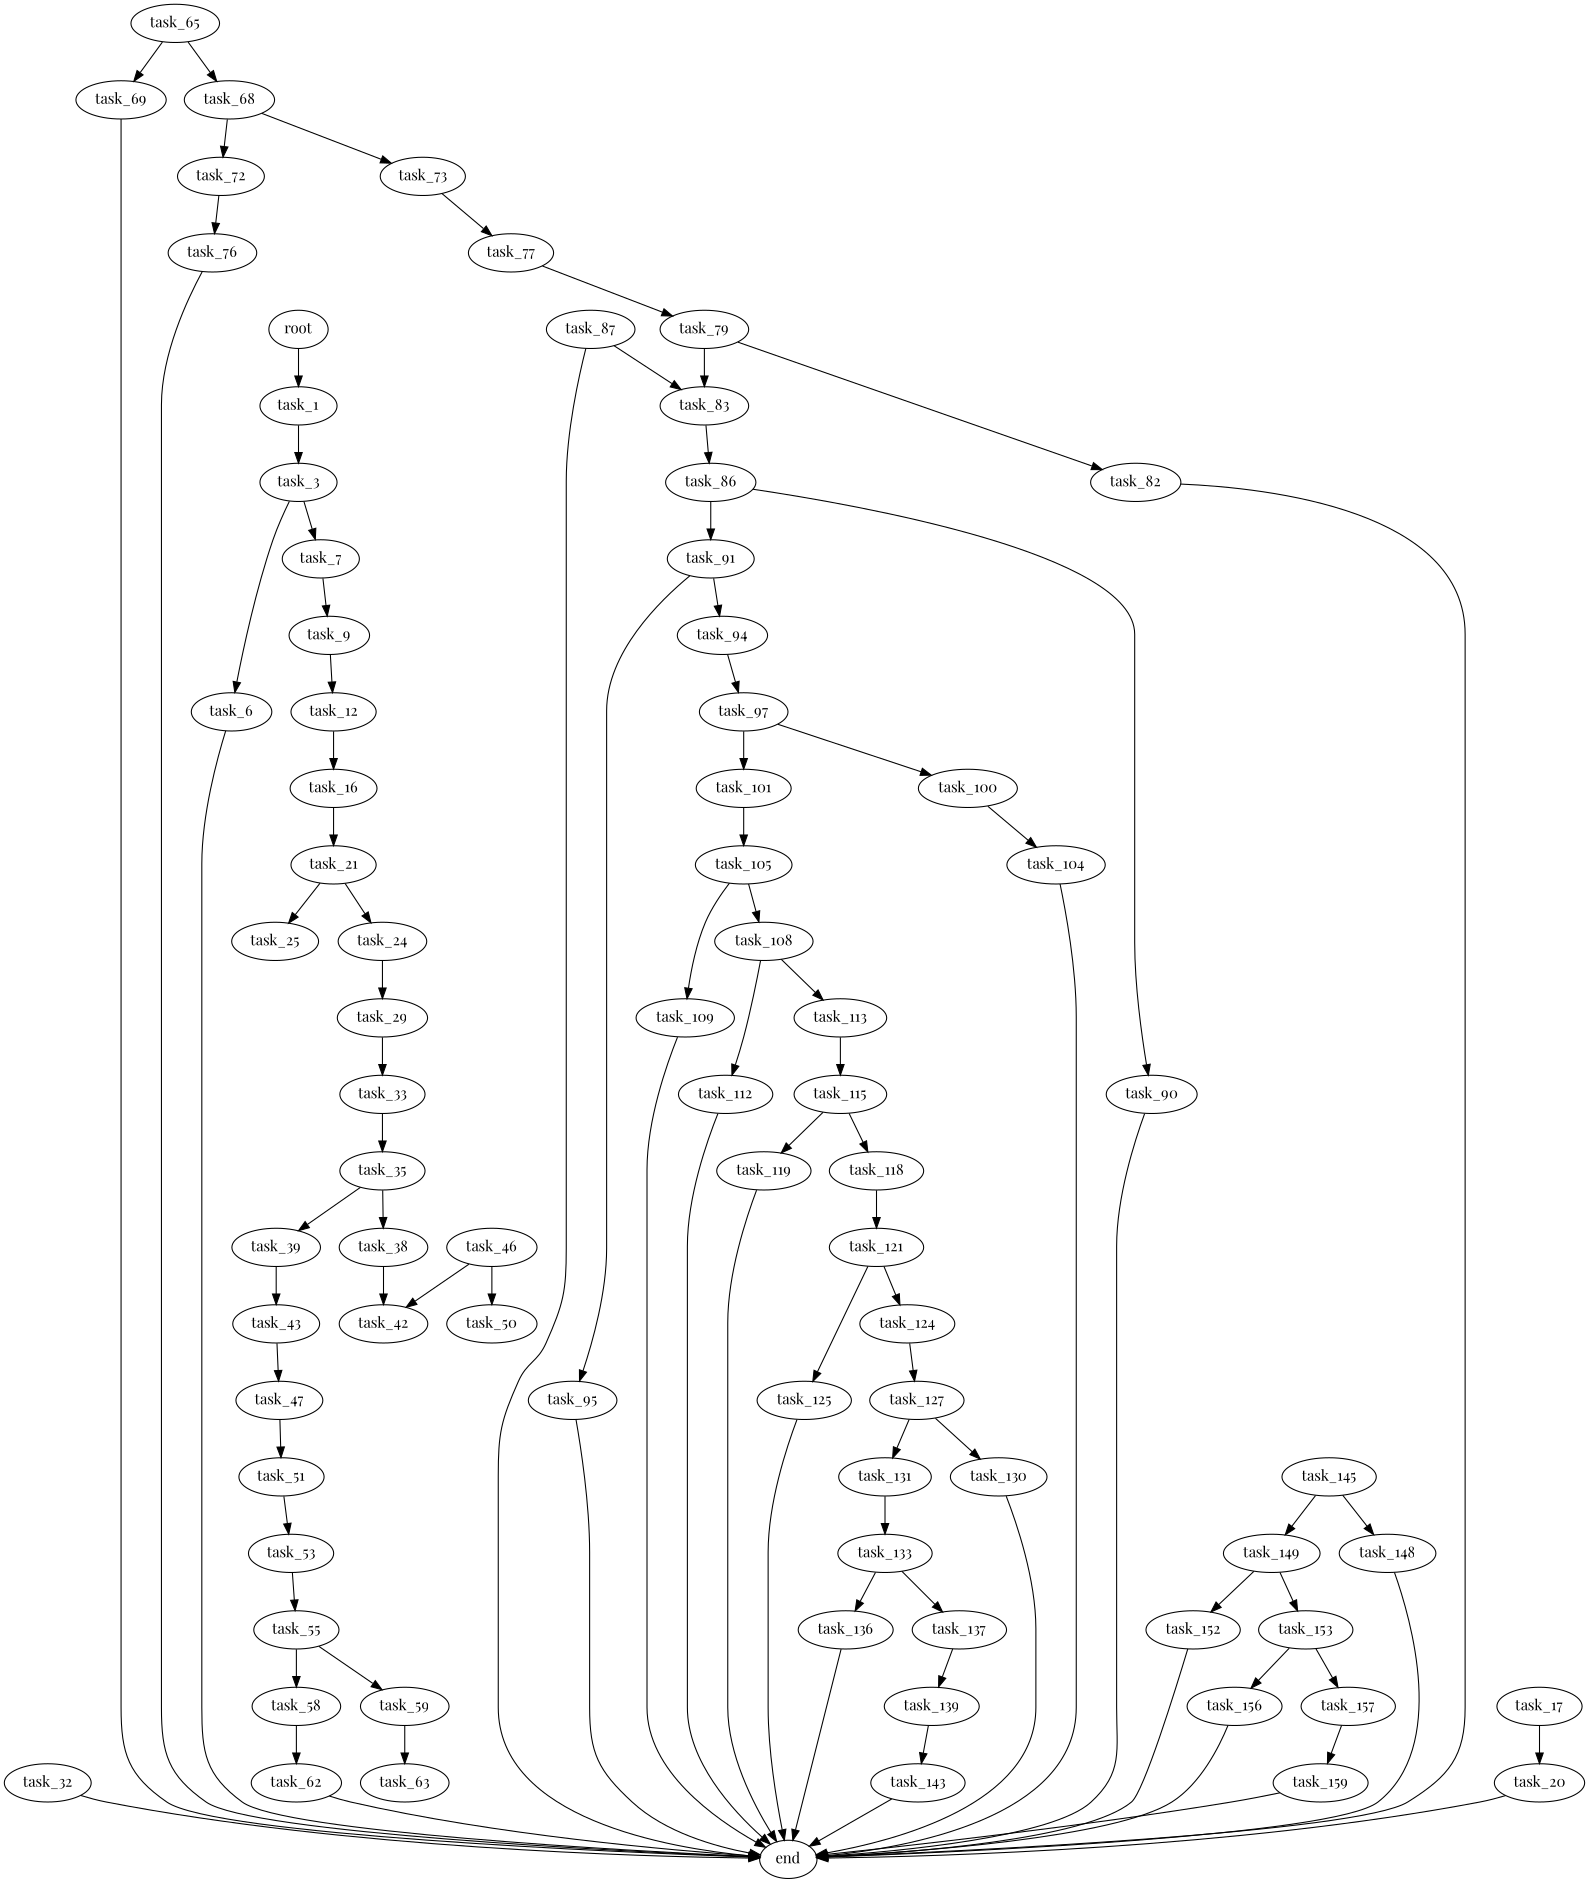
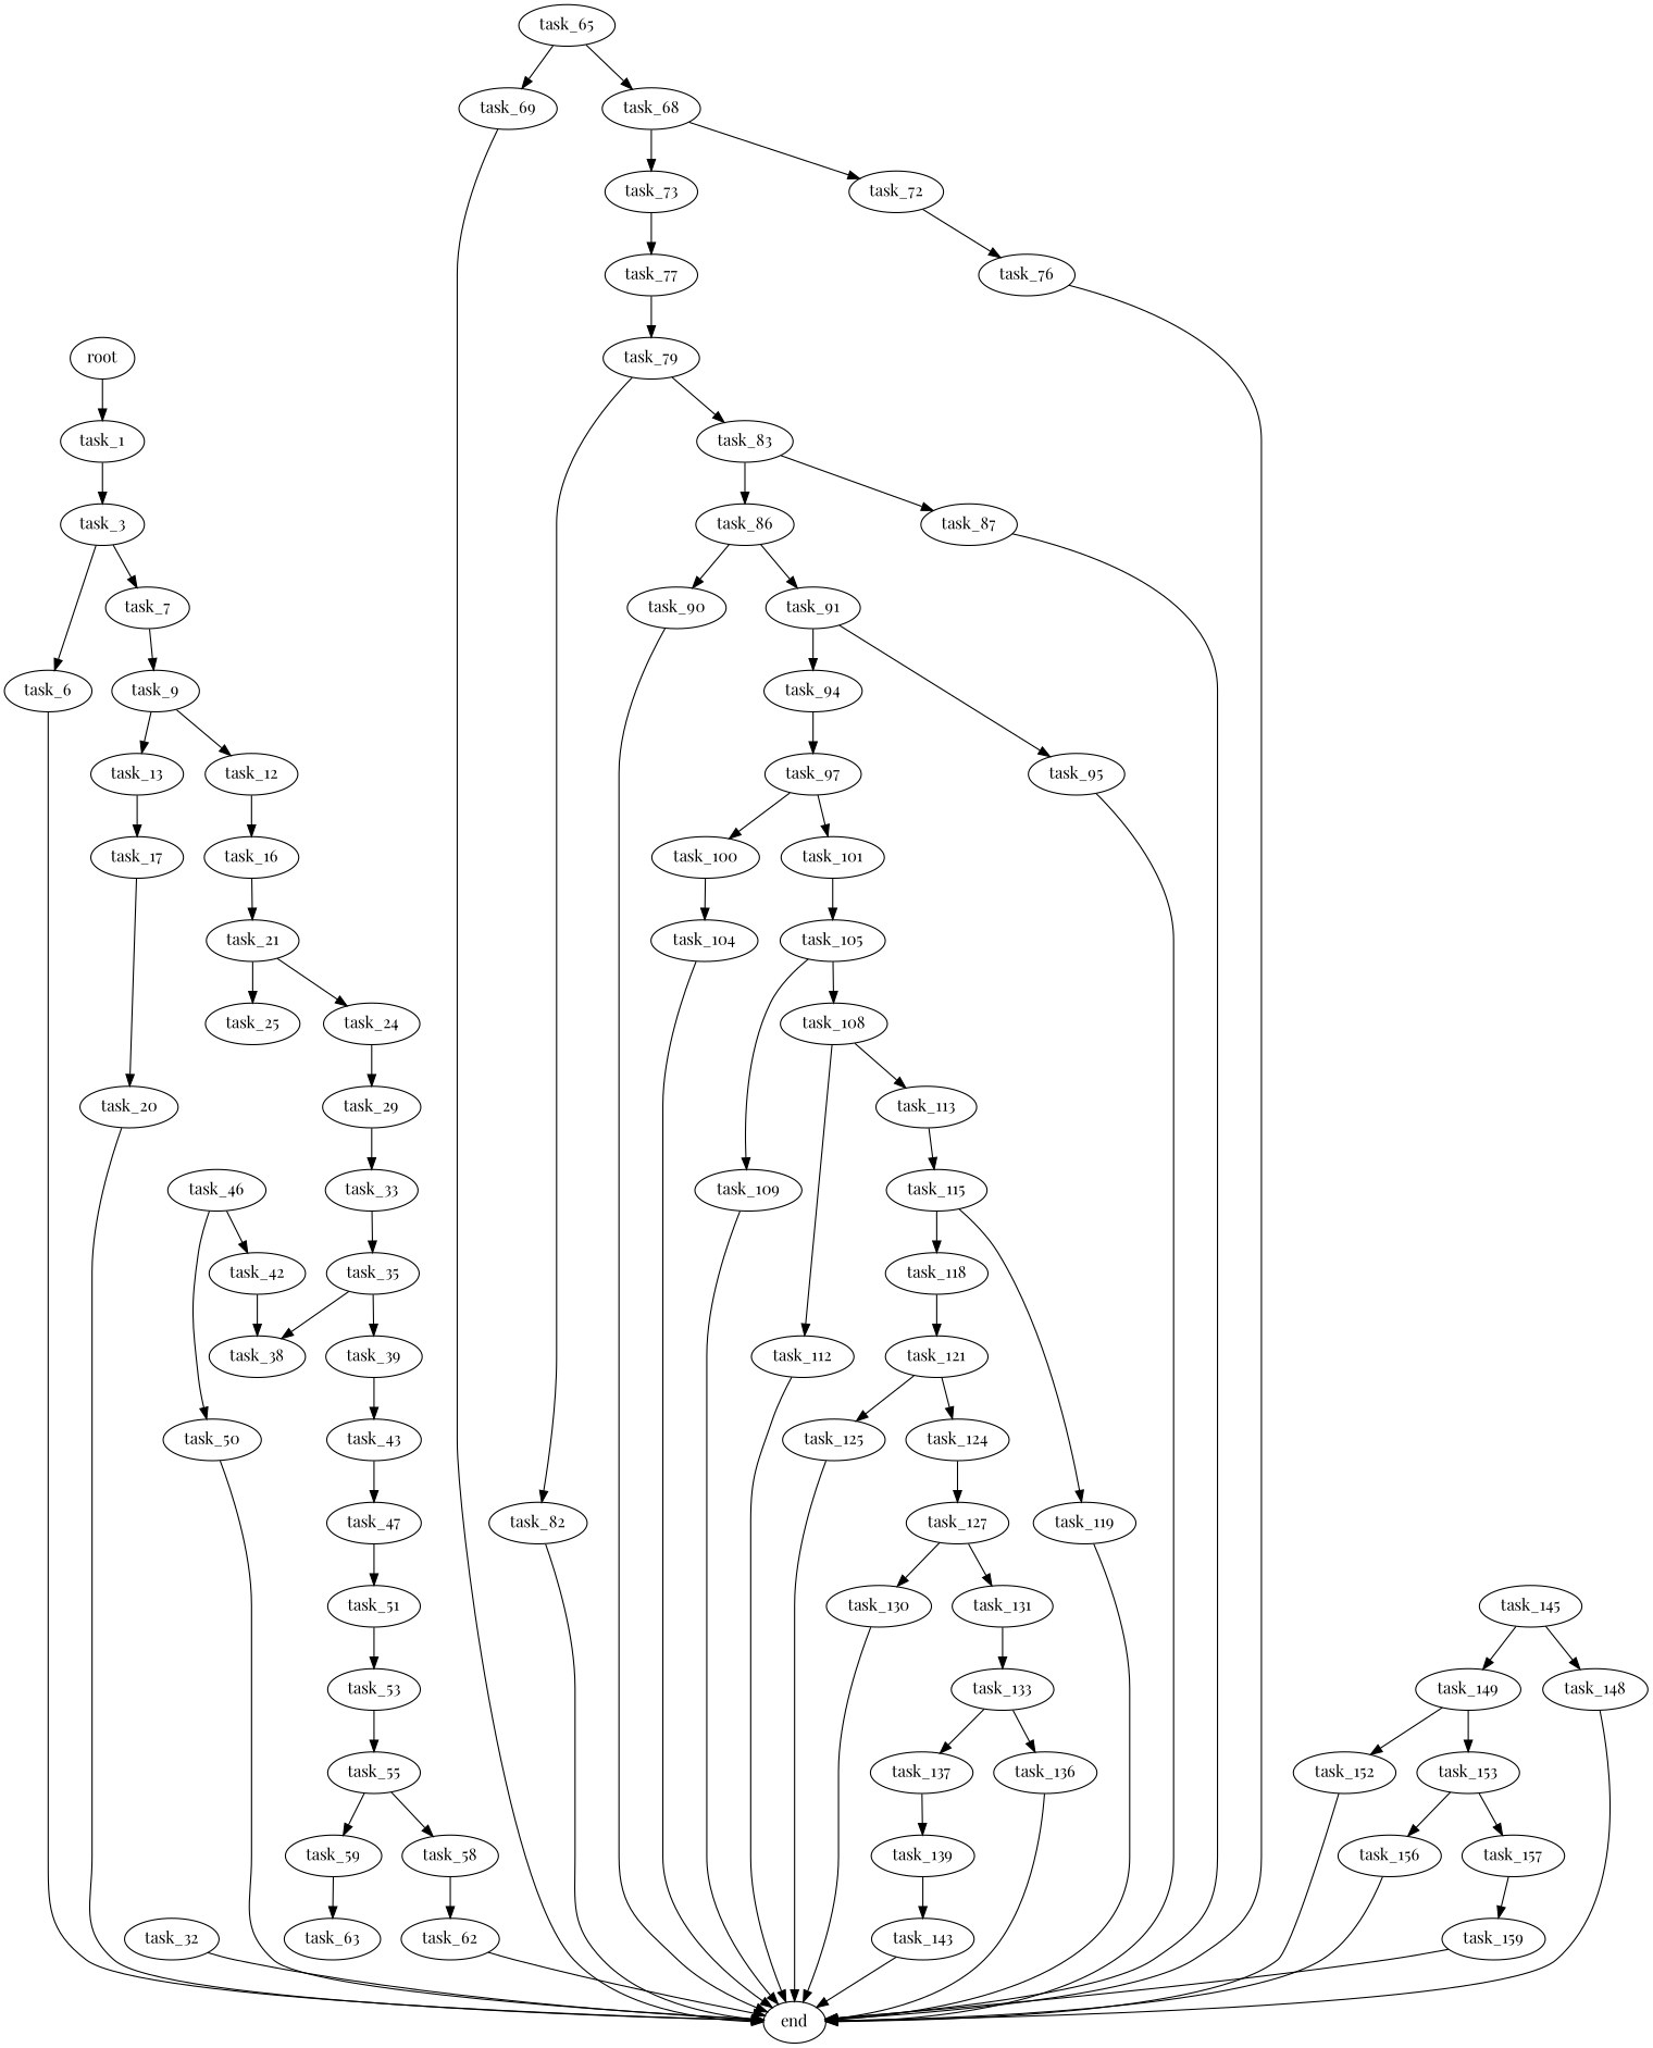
  digraph {
    fontname="Playfair Display"
    node [fontname="Playfair Display"]
    edge [fontname="Playfair Display"]
    root
    task_1
    task_3
    task_6
    task_7
    end
    task_9
    task_12
+   task_13
    task_16
    task_17
    task_21
    task_20
    task_24
    task_25
    task_29
    task_33
    task_35
    task_32
    task_38
    task_39
    task_42
    task_43
    task_47
    task_46
    task_50
    task_51
    task_53
    task_55
    task_58
    task_59
    task_62
    task_63
    task_65
    task_68
    task_69
    task_72
    task_73
    task_76
    task_77
    task_79
    task_82
    task_83
    task_86
    task_87
    task_90
    task_91
    task_94
    task_95
    task_97
    task_100
    task_101
    task_104
    task_105
    task_108
    task_109
    task_112
    task_113
    task_115
    task_118
    task_119
    task_121
    task_124
    task_125
    task_127
    task_130
    task_131
    task_133
    task_136
    task_137
    task_139
    task_143
    task_145
    task_148
    task_149
    task_152
    task_153
    task_156
    task_157
    task_159
    root -> task_1
    task_1 -> task_3
    task_3 -> task_6
    task_3 -> task_7
    task_6 -> end
    task_7 -> task_9
    task_9 -> task_12
+   task_9 -> task_13
    task_12 -> task_16
+   task_13 -> task_17
    task_16 -> task_21
    task_17 -> task_20
    task_21 -> task_24
    task_21 -> task_25
    task_20 -> end
    task_24 -> task_29
    task_29 -> task_33
    task_33 -> task_35
    task_35 -> task_38
    task_35 -> task_39
    task_32 -> end
-   task_38 -> task_42
+   task_42 -> task_38
    task_39 -> task_43
    task_43 -> task_47
    task_47 -> task_51
    task_46 -> task_42
    task_46 -> task_50
+   task_50 -> end
    task_51 -> task_53
    task_53 -> task_55
    task_55 -> task_58
    task_55 -> task_59
    task_58 -> task_62
    task_59 -> task_63
    task_62 -> end
    task_65 -> task_68
    task_65 -> task_69
    task_68 -> task_72
    task_68 -> task_73
    task_69 -> end
    task_72 -> task_76
    task_73 -> task_77
    task_76 -> end
    task_77 -> task_79
    task_79 -> task_82
    task_79 -> task_83
    task_82 -> end
    task_83 -> task_86
-   task_87 -> task_83
+   task_83 -> task_87
    task_86 -> task_90
    task_86 -> task_91
    task_87 -> end
    task_90 -> end
    task_91 -> task_94
    task_91 -> task_95
    task_94 -> task_97
    task_95 -> end
    task_97 -> task_100
    task_97 -> task_101
    task_100 -> task_104
    task_101 -> task_105
    task_104 -> end
    task_105 -> task_108
    task_105 -> task_109
    task_108 -> task_112
    task_108 -> task_113
    task_109 -> end
    task_112 -> end
    task_113 -> task_115
    task_115 -> task_118
    task_115 -> task_119
    task_118 -> task_121
    task_119 -> end
    task_121 -> task_124
    task_121 -> task_125
    task_124 -> task_127
    task_125 -> end
    task_127 -> task_130
    task_127 -> task_131
    task_130 -> end
    task_131 -> task_133
    task_133 -> task_136
    task_133 -> task_137
    task_136 -> end
    task_137 -> task_139
    task_139 -> task_143
    task_143 -> end
    task_145 -> task_148
    task_145 -> task_149
    task_148 -> end
    task_149 -> task_152
    task_149 -> task_153
    task_152 -> end
    task_153 -> task_156
    task_153 -> task_157
    task_156 -> end
    task_157 -> task_159
    task_159 -> end
  }
